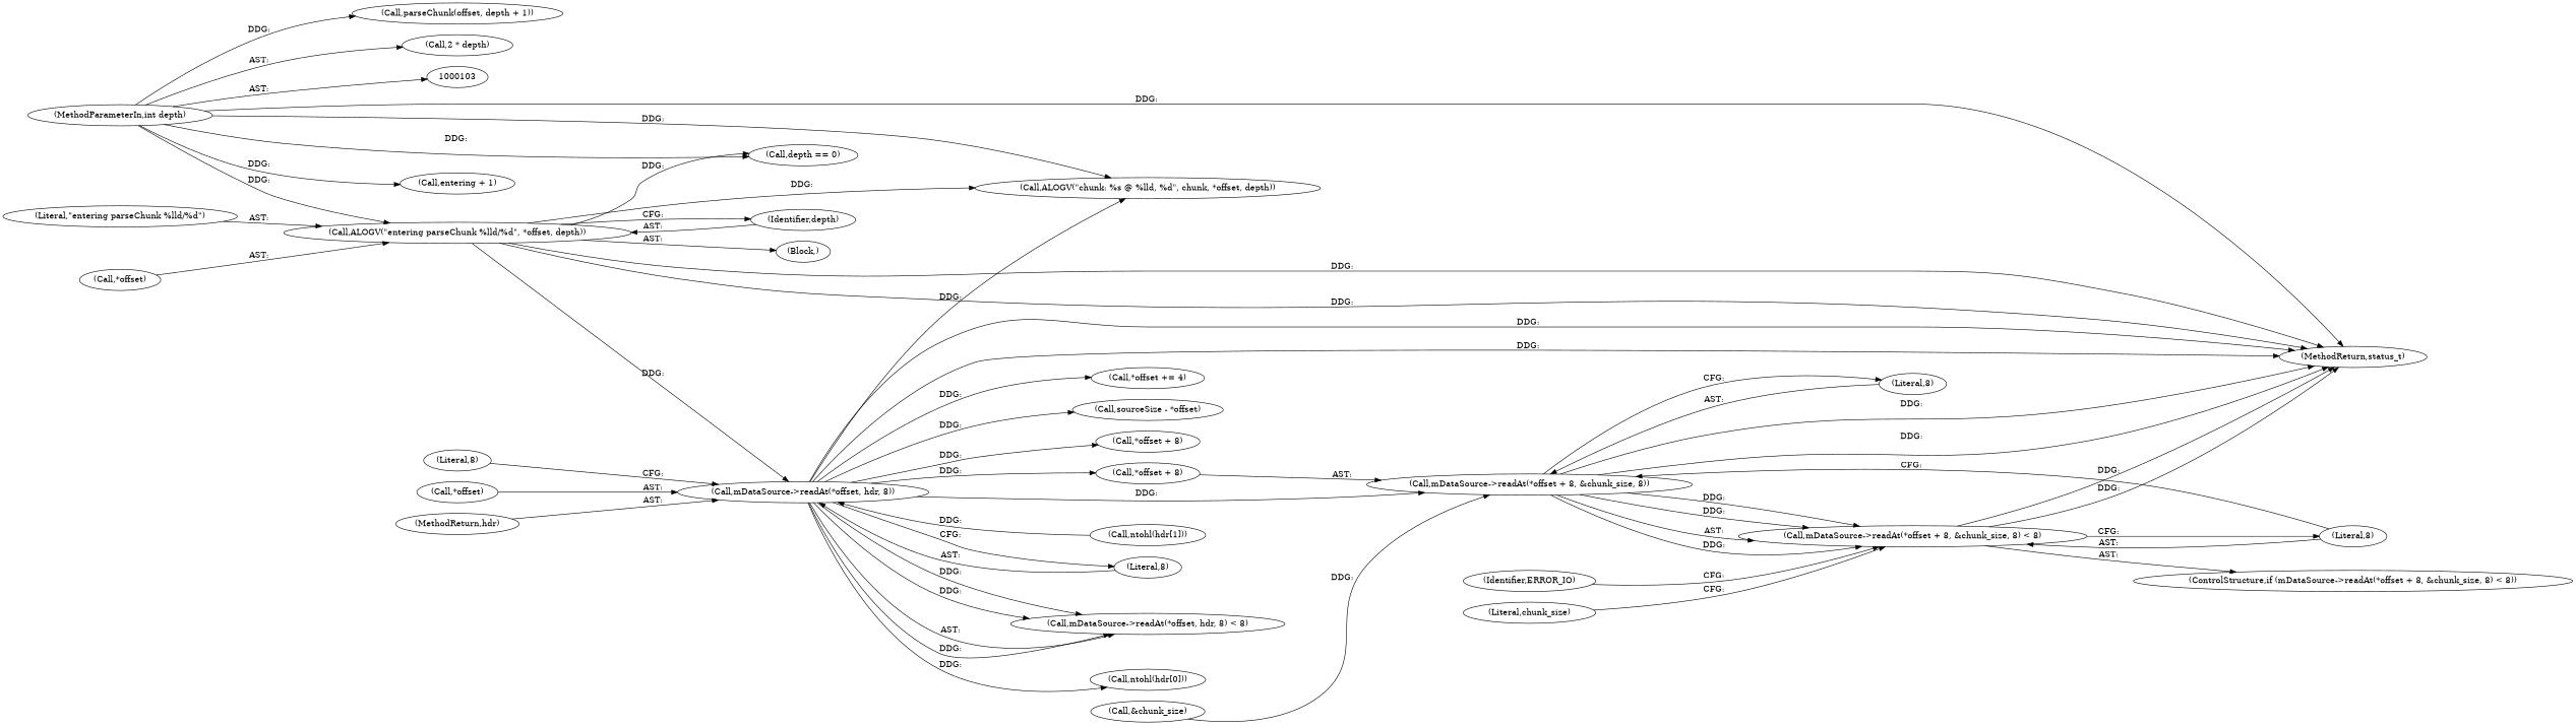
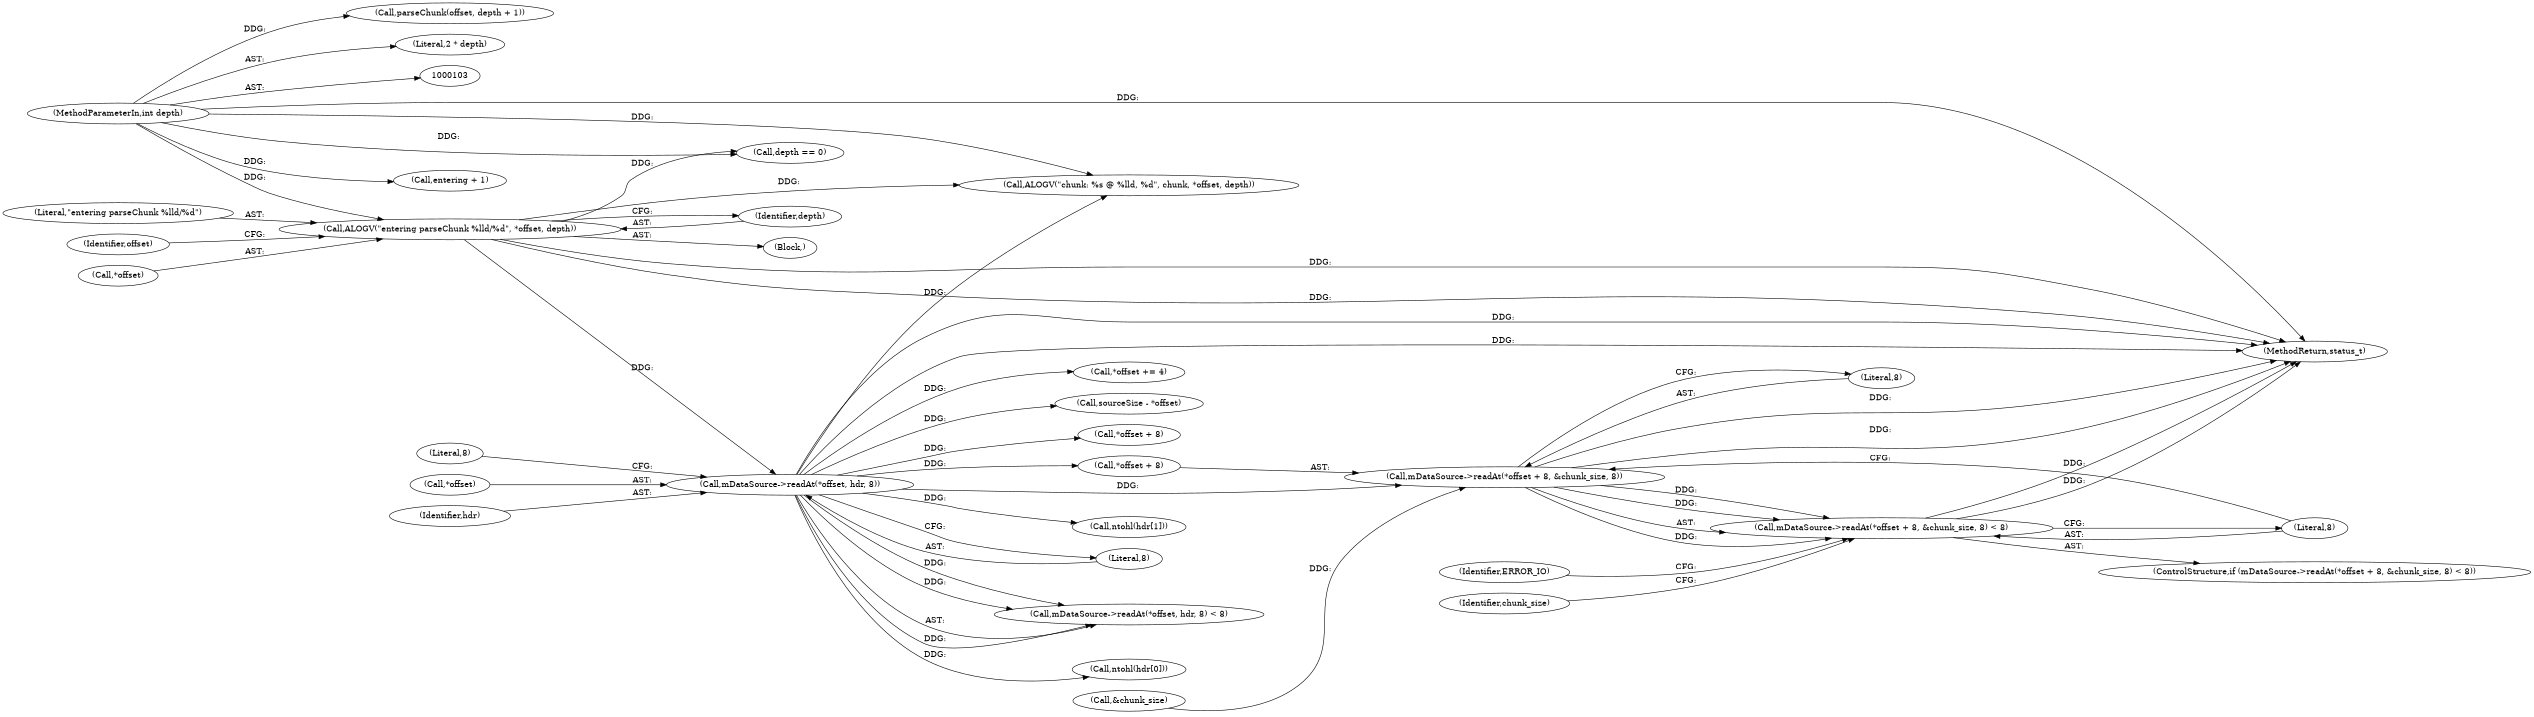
  digraph {
    rankdir=LR
    n1 [label="(Call,mDataSource->readAt(*offset + 8, &chunk_size, 8))"]
    n2 [label="(Call,mDataSource->readAt(*offset + 8, &chunk_size, 8) < 8)"]
    n3 [label="(MethodReturn,status_t)"]
    n4 [label="(Literal,8)"]
    n5 [label="(Literal,8)"]
    n6 [label="(ControlStructure,if (mDataSource->readAt(*offset + 8, &chunk_size, 8) < 8))"]
    n7 [label="(Call,mDataSource->readAt(*offset, hdr, 8))"]
    n8 [label="(Call,ntohl(hdr[1]))"]
    n9 [label="(Literal,8)"]
    n10 [label="(Call,mDataSource->readAt(*offset, hdr, 8) < 8)"]
    n11 [label="(Call,ntohl(hdr[0]))"]
    n12 [label="(Call,ALOGV(\"chunk: %s @ %lld, %d\", chunk, *offset, depth))"]
    n13 [label="(Call,*offset += 4)"]
    n14 [label="(Call,sourceSize - *offset)"]
    n15 [label="(Call,*offset + 8)"]
    n16 [label="(Call,*offset + 8)"]
    n17 [label="(Call,ALOGV(\"entering parseChunk %lld/%d\", *offset, depth))"]
    n18 [label="(Call,depth == 0)"]
    n19 [label="(Identifier,depth)"]
    n20 [label="(Block,)"]
    n21 [label="(MethodParameterIn,int depth)"]
    n22 [label="(Call,entering + 1)"]
    n23 [label="(Call,parseChunk(offset, depth + 1))"]
-   n24 [label="(Call,2 * depth)"]
+   n24 [label="(Literal,2 * depth)"]
    1000103
-   n26 [label="(MethodReturn,hdr)"]
+   n26 [label="(Identifier,hdr)"]
    n27 [label="(Identifier,ERROR_IO)"]
    n28 [label="(Literal,8)"]
    n29 [label="(Literal,\"entering parseChunk %lld/%d\")"]
+   n30 [label="(Identifier,offset)"]
    n31 [label="(Call,*offset)"]
    n32 [label="(Call,*offset)"]
-   n33 [label="(Literal,chunk_size)"]
+   n33 [label="(Identifier,chunk_size)"]
    n34 [label="(Call,&chunk_size)"]
    n1 -> n2 [label="AST: "]
    n1 -> n2 [label="DDG: "]
    n1 -> n2 [label="DDG: "]
    n1 -> n2 [label="DDG: "]
    n1 -> n3 [label="DDG: "]
    n1 -> n3 [label="DDG: "]
    n1 -> n4 [label="CFG: "]
    n2 -> n3 [label="DDG: "]
    n2 -> n3 [label="DDG: "]
    n2 -> n5 [label="CFG: "]
    n2 -> n6 [label="AST: "]
    n4 -> n1 [label="AST: "]
    n5 -> n1 [label="CFG: "]
    n5 -> n2 [label="AST: "]
    n7 -> n1 [label="DDG: "]
    n7 -> n3 [label="DDG: "]
    n7 -> n3 [label="DDG: "]
-   n8 -> n7 [label="DDG: "]
+   n7 -> n8 [label="DDG: "]
    n7 -> n9 [label="CFG: "]
    n7 -> n10 [label="AST: "]
    n7 -> n10 [label="DDG: "]
    n7 -> n10 [label="DDG: "]
    n7 -> n10 [label="DDG: "]
    n7 -> n11 [label="DDG: "]
    n7 -> n12 [label="DDG: "]
    n7 -> n13 [label="DDG: "]
    n7 -> n14 [label="DDG: "]
    n7 -> n15 [label="DDG: "]
    n7 -> n16 [label="DDG: "]
    n9 -> n7 [label="AST: "]
    n16 -> n1 [label="AST: "]
    n17 -> n3 [label="DDG: "]
    n17 -> n3 [label="DDG: "]
    n17 -> n7 [label="DDG: "]
    n17 -> n12 [label="DDG: "]
    n17 -> n18 [label="DDG: "]
    n17 -> n19 [label="CFG: "]
    n17 -> n20 [label="AST: "]
    n19 -> n17 [label="AST: "]
    n21 -> n3 [label="DDG: "]
    n21 -> n12 [label="DDG: "]
    n21 -> n17 [label="DDG: "]
    n21 -> n18 [label="DDG: "]
    n21 -> n22 [label="DDG: "]
    n21 -> n23 [label="DDG: "]
    n21 -> n24 [label="AST: "]
    n21 -> 1000103 [label="AST: "]
    n26 -> n7 [label="AST: "]
    n27 -> n2 [label="CFG: "]
    n28 -> n7 [label="CFG: "]
    n29 -> n17 [label="AST: "]
+   n30 -> n17 [label="CFG: "]
    n31 -> n7 [label="AST: "]
    n32 -> n17 [label="AST: "]
    n33 -> n2 [label="CFG: "]
    n34 -> n1 [label="DDG: "]
  }
